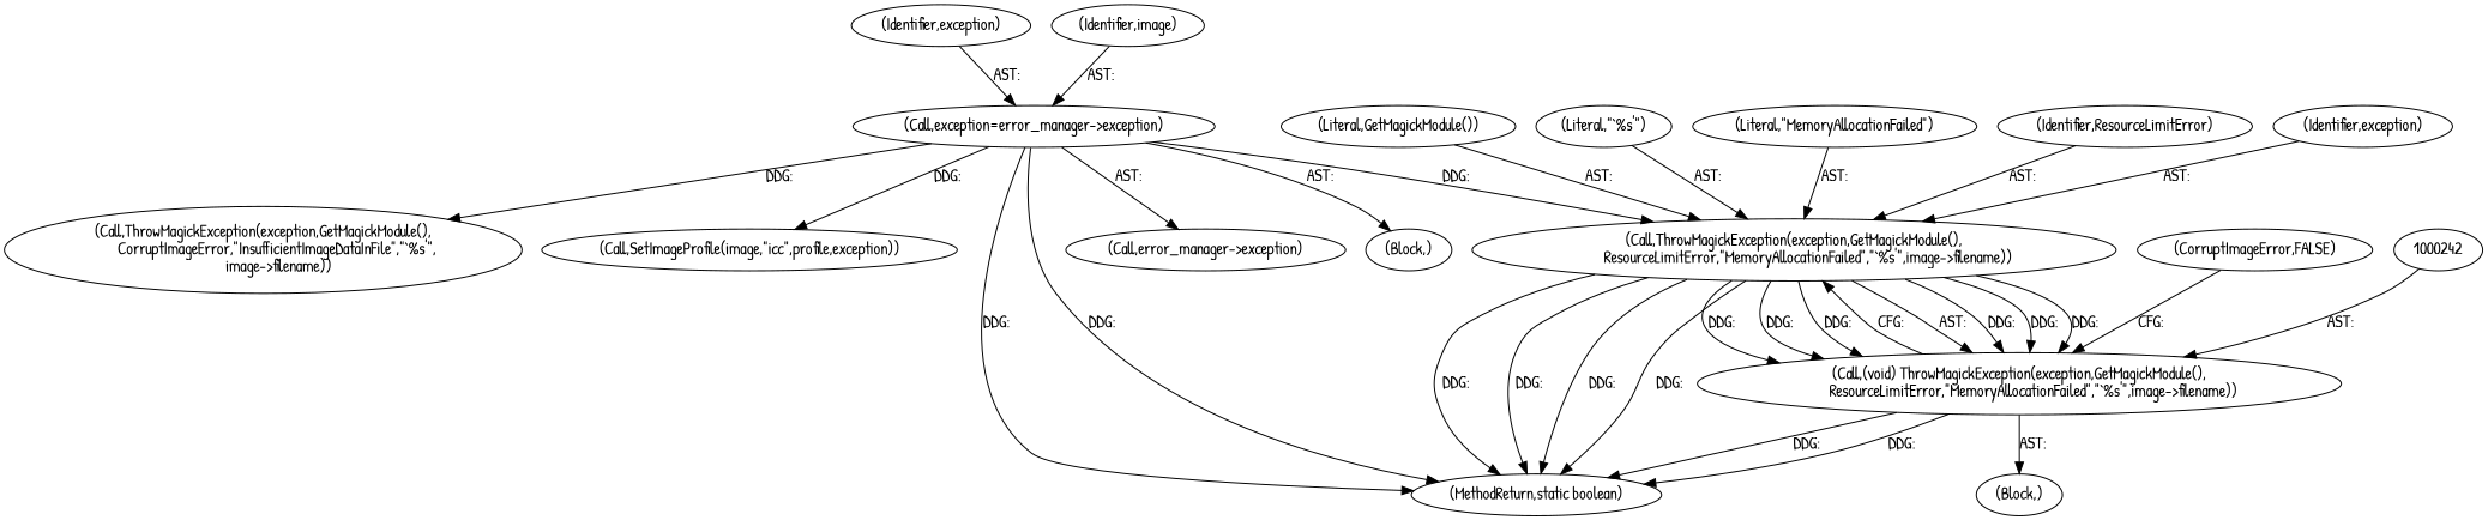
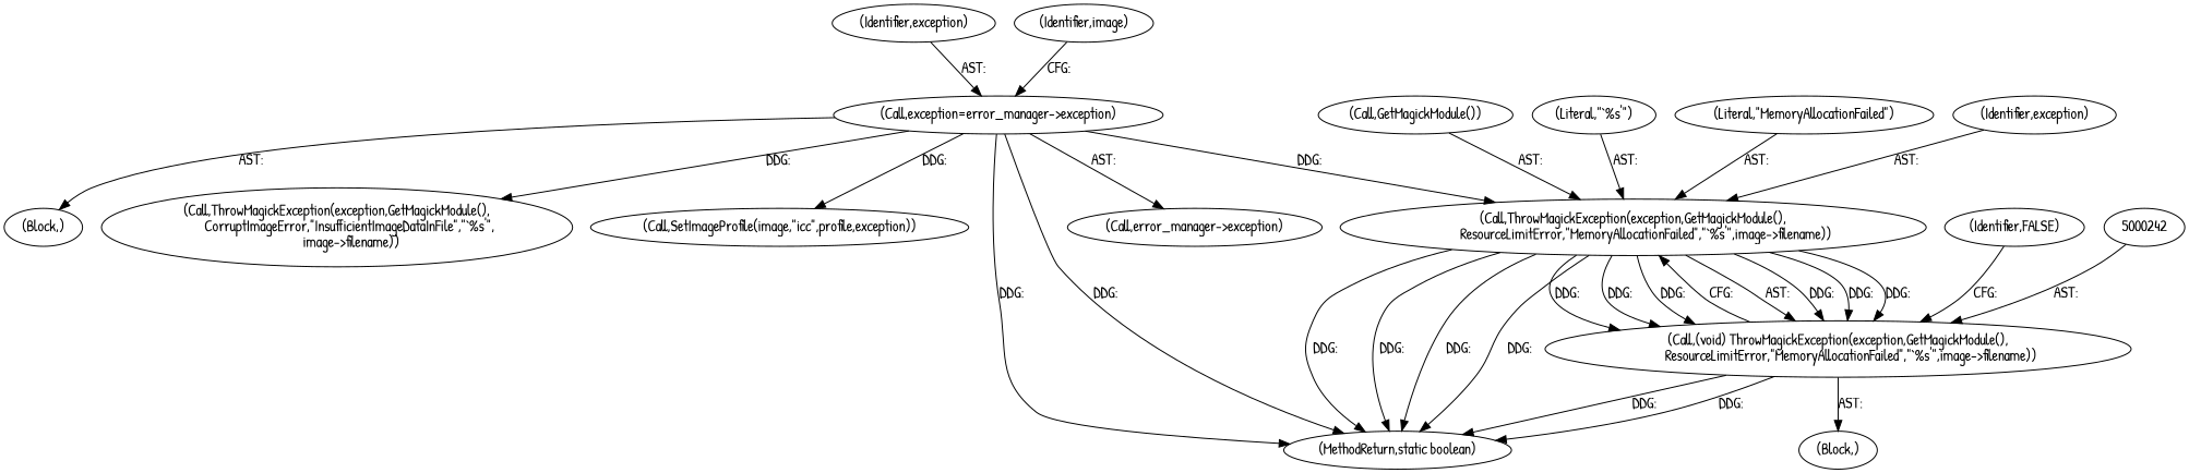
  digraph {
    fontname="Patrick Hand"
    node [fontname="Patrick Hand"]
    edge [fontname="Patrick Hand"]
    n1 [label="(Call,ThrowMagickException(exception,GetMagickModule(),\n        ResourceLimitError,\"MemoryAllocationFailed\",\"`%s'\",image->filename))"]
    n2 [label="(Call,(void) ThrowMagickException(exception,GetMagickModule(),\n        ResourceLimitError,\"MemoryAllocationFailed\",\"`%s'\",image->filename))"]
    n3 [label="(MethodReturn,static boolean)"]
    n4 [label="(Block,)"]
    n5 [label="(Call,exception=error_manager->exception)"]
    n6 [label="(Call,error_manager->exception)"]
    n7 [label="(Block,)"]
    n8 [label="(Call,ThrowMagickException(exception,GetMagickModule(),\n        CorruptImageError,\"InsufficientImageDataInFile\",\"`%s'\",\n         image->filename))"]
    n9 [label="(Call,SetImageProfile(image,\"icc\",profile,exception))"]
-   n10 [label="(Literal,GetMagickModule())"]
+   n10 [label="(Call,GetMagickModule())"]
    n11 [label="(Literal,\"`%s'\")"]
-   n12 [label="(CorruptImageError,FALSE)"]
+   n12 [label="(Identifier,FALSE)"]
    n13 [label="(Identifier,exception)"]
    n14 [label="(Literal,\"MemoryAllocationFailed\")"]
-   n15 [label="(Identifier,ResourceLimitError)"]
    n16 [label="(Identifier,exception)"]
    n17 [label="(Identifier,image)"]
-   1000242
+   1000242 [label=5000242]
    n1 -> n2 [label="AST: "]
    n1 -> n2 [label="DDG: "]
    n1 -> n2 [label="DDG: "]
    n1 -> n2 [label="DDG: "]
    n1 -> n2 [label="DDG: "]
    n1 -> n2 [label="DDG: "]
    n1 -> n2 [label="DDG: "]
    n1 -> n3 [label="DDG: "]
    n1 -> n3 [label="DDG: "]
    n1 -> n3 [label="DDG: "]
    n1 -> n3 [label="DDG: "]
    n2 -> n1 [label="CFG: "]
    n2 -> n3 [label="DDG: "]
    n2 -> n3 [label="DDG: "]
    n2 -> n4 [label="AST: "]
    n5 -> n1 [label="DDG: "]
    n5 -> n3 [label="DDG: "]
    n5 -> n3 [label="DDG: "]
    n5 -> n6 [label="AST: "]
    n5 -> n7 [label="AST: "]
    n5 -> n8 [label="DDG: "]
    n5 -> n9 [label="DDG: "]
    n10 -> n1 [label="AST: "]
    n11 -> n1 [label="AST: "]
    n12 -> n2 [label="CFG: "]
    n13 -> n5 [label="AST: "]
    n14 -> n1 [label="AST: "]
-   n15 -> n1 [label="AST: "]
    n16 -> n1 [label="AST: "]
-   n17 -> n5 [label="AST: "]
+   n17 -> n5 [label="CFG: "]
    1000242 -> n2 [label="AST: "]
  }
